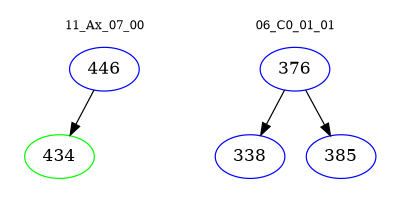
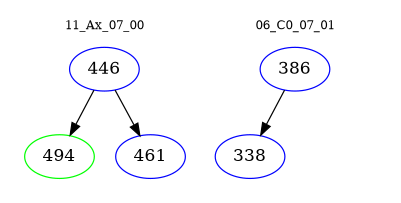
  digraph {
    node [color=blue]
    edge [color=black]
    n1 [label=446]
-   n2 [color=green label=434]
-   n4 [label=376]
+   n2 [color=green label=494]
+   n3 [label=461]
+   n4 [label=386]
    n5 [label=338]
-   n6 [label=385]
    subgraph cluster_1 {
      color=white
      fontsize=10
      label="11_Ax_07_00"
      n1
      n2
+     n3
    }
    subgraph cluster_2 {
      color=white
      fontsize=10
-     label="06_C0_01_01"
+     label="06_C0_07_01"
      n4
      n5
-     n6
    }
    n1 -> n2
+   n1 -> n3
    n4 -> n5
-   n4 -> n6
  }
